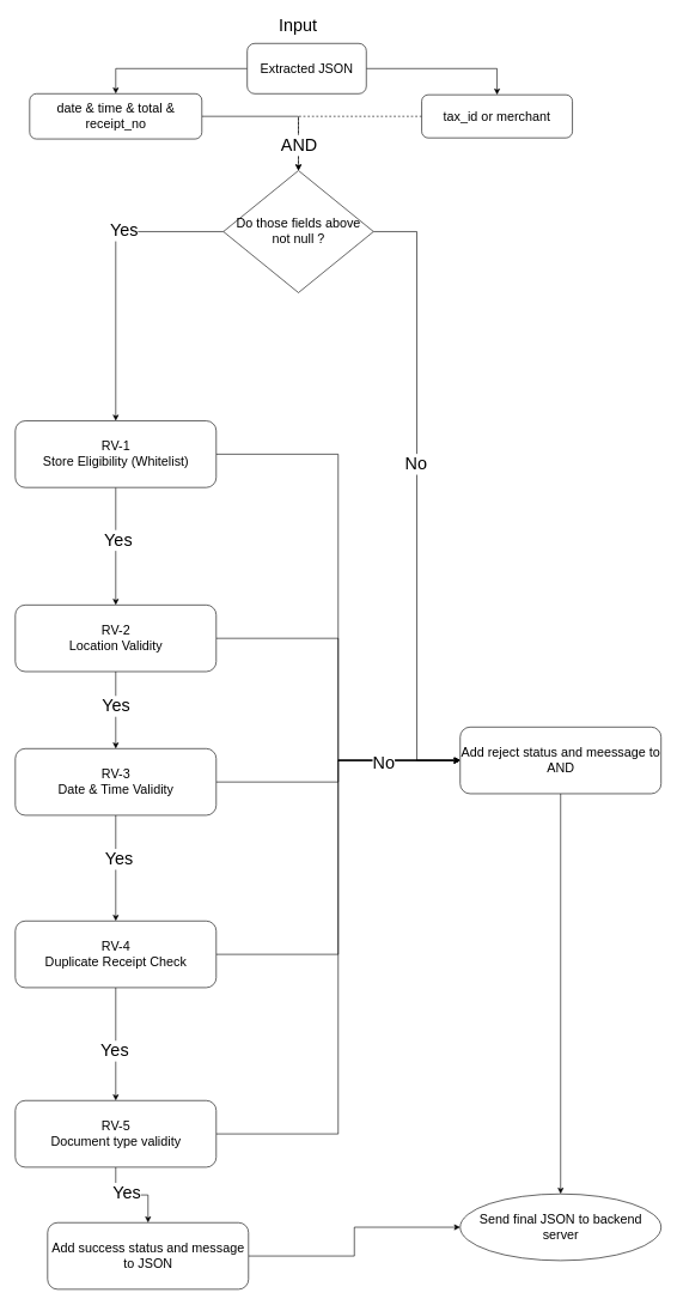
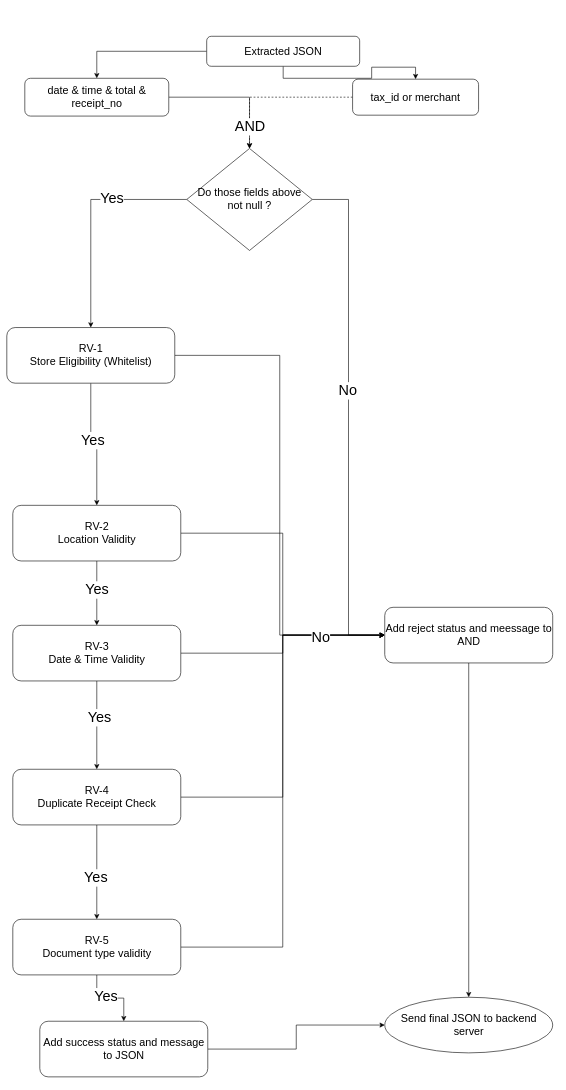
  <mxCell id="0" />
  <mxCell id="1" parent="0" />
  <mxCell id="2" style="edgeStyle=orthogonalEdgeStyle;rounded=0;orthogonalLoop=1;jettySize=auto;html=1;entryX=0.5;entryY=0;entryDx=0;entryDy=0;" edge="1" parent="1" source="4" target="20"><mxGeometry relative="1" as="geometry" /></mxCell>
  <mxCell id="3" style="edgeStyle=orthogonalEdgeStyle;rounded=0;orthogonalLoop=1;jettySize=auto;html=1;" edge="1" parent="1" source="4" target="23"><mxGeometry relative="1" as="geometry" /></mxCell>
- <mxCell id="4" value="&lt;font style=&quot;font-size: 18px;&quot;&gt;Extracted JSON&lt;/font&gt;" style="rounded=1;whiteSpace=wrap;html=1;fontSize=12;glass=0;strokeWidth=1;shadow=0;" parent="1" vertex="1"><mxGeometry x="343.8" y="60" width="166" height="70" as="geometry" /></mxCell>
+ <mxCell id="4" value="&lt;font style=&quot;font-size: 18px;&quot;&gt;Extracted JSON&lt;/font&gt;" style="rounded=1;whiteSpace=wrap;html=1;fontSize=12;glass=0;strokeWidth=1;shadow=0;" parent="1" vertex="1"><mxGeometry x="343.8" y="60" width="255" height="50" as="geometry" /></mxCell>
  <mxCell id="5" style="edgeStyle=orthogonalEdgeStyle;rounded=0;orthogonalLoop=1;jettySize=auto;html=1;entryX=0.5;entryY=0;entryDx=0;entryDy=0;exitX=0.5;exitY=1;exitDx=0;exitDy=0;" edge="1" parent="1" source="8" target="31"><mxGeometry relative="1" as="geometry" /></mxCell>
  <mxCell id="6" value="&lt;font style=&quot;font-size: 24px;&quot;&gt;Yes&lt;/font&gt;" style="edgeLabel;html=1;align=center;verticalAlign=middle;resizable=0;points=[];" vertex="1" connectable="0" parent="5"><mxGeometry x="-0.169" y="4" relative="1" as="geometry"><mxPoint as="offset" /></mxGeometry></mxCell>
  <mxCell id="7" style="edgeStyle=orthogonalEdgeStyle;rounded=0;orthogonalLoop=1;jettySize=auto;html=1;entryX=0;entryY=0.5;entryDx=0;entryDy=0;" edge="1" parent="1" source="8" target="41"><mxGeometry relative="1" as="geometry" /></mxCell>
  <mxCell id="8" value="&lt;font style=&quot;font-size: 18px;&quot;&gt;RV-3&lt;/font&gt;&lt;div&gt;&lt;span style=&quot;text-align: start;&quot; data-sheets-root=&quot;1&quot;&gt;&lt;font face=&quot;Helvetica&quot; style=&quot;font-size: 18px;&quot;&gt;Date &amp;amp; Time Validity&lt;/font&gt;&lt;/span&gt;&lt;/div&gt;" style="rounded=1;whiteSpace=wrap;html=1;fontSize=12;glass=0;strokeWidth=1;shadow=0;" parent="1" vertex="1"><mxGeometry x="20.6" y="1041.87" width="280" height="92.75" as="geometry" /></mxCell>
  <mxCell id="9" style="edgeStyle=orthogonalEdgeStyle;rounded=0;orthogonalLoop=1;jettySize=auto;html=1;entryX=0.5;entryY=0;entryDx=0;entryDy=0;exitX=0.5;exitY=1;exitDx=0;exitDy=0;" edge="1" parent="1" source="27" target="25"><mxGeometry relative="1" as="geometry"><mxPoint x="270.6" y="646.87" as="sourcePoint" /><mxPoint x="350.6" y="646.87" as="targetPoint" /></mxGeometry></mxCell>
  <mxCell id="10" value="&lt;font style=&quot;font-size: 24px;&quot;&gt;Yes&lt;/font&gt;" style="edgeLabel;html=1;align=center;verticalAlign=middle;resizable=0;points=[];" vertex="1" connectable="0" parent="9"><mxGeometry x="-0.106" y="3" relative="1" as="geometry"><mxPoint as="offset" /></mxGeometry></mxCell>
  <mxCell id="11" style="edgeStyle=orthogonalEdgeStyle;rounded=0;orthogonalLoop=1;jettySize=auto;html=1;entryX=0.5;entryY=0;entryDx=0;entryDy=0;exitX=0.5;exitY=1;exitDx=0;exitDy=0;" edge="1" parent="1" source="25" target="8"><mxGeometry relative="1" as="geometry"><mxPoint x="600.6" y="646.87" as="sourcePoint" /></mxGeometry></mxCell>
  <mxCell id="12" value="&lt;font style=&quot;font-size: 24px;&quot;&gt;Yes&lt;/font&gt;" style="edgeLabel;html=1;align=center;verticalAlign=middle;resizable=0;points=[];" vertex="1" connectable="0" parent="11"><mxGeometry x="-0.114" relative="1" as="geometry"><mxPoint as="offset" /></mxGeometry></mxCell>
- <mxCell id="13" value="&lt;font style=&quot;font-size: 24px;&quot;&gt;Input&lt;/font&gt;" style="text;html=1;align=center;verticalAlign=middle;whiteSpace=wrap;rounded=0;" parent="1" vertex="1"><mxGeometry x="385.2" y="20" width="60" height="30" as="geometry" /></mxCell>
  <mxCell id="14" style="edgeStyle=orthogonalEdgeStyle;rounded=0;orthogonalLoop=1;jettySize=auto;html=1;entryX=0.5;entryY=0;entryDx=0;entryDy=0;" parent="1" source="18" target="27" edge="1"><mxGeometry relative="1" as="geometry"><mxPoint x="415.2" y="495.5" as="targetPoint" /></mxGeometry></mxCell>
  <mxCell id="15" value="&lt;font style=&quot;font-size: 24px;&quot;&gt;Yes&lt;/font&gt;" style="edgeLabel;html=1;align=center;verticalAlign=middle;resizable=0;points=[];" parent="14" connectable="0" vertex="1"><mxGeometry x="-0.328" y="-1" relative="1" as="geometry"><mxPoint y="-1" as="offset" /></mxGeometry></mxCell>
  <mxCell id="16" value="" style="edgeStyle=orthogonalEdgeStyle;rounded=0;orthogonalLoop=1;jettySize=auto;html=1;entryX=0;entryY=0.5;entryDx=0;entryDy=0;" parent="1" source="18" target="41" edge="1"><mxGeometry relative="1" as="geometry"><mxPoint x="687.7" y="322" as="targetPoint" /></mxGeometry></mxCell>
  <mxCell id="17" value="&lt;font style=&quot;font-size: 24px;&quot;&gt;No&lt;/font&gt;" style="edgeLabel;html=1;align=center;verticalAlign=middle;resizable=0;points=[];" vertex="1" connectable="0" parent="16"><mxGeometry x="-0.105" y="-2" relative="1" as="geometry"><mxPoint as="offset" /></mxGeometry></mxCell>
- <mxCell id="18" value="&lt;font style=&quot;font-size: 18px;&quot;&gt;Do those fields above&lt;/font&gt;&lt;div&gt;&lt;font style=&quot;font-size: 18px;&quot;&gt;not null ?&lt;/font&gt;&lt;/div&gt;" style="rhombus;whiteSpace=wrap;html=1;" parent="1" vertex="1"><mxGeometry x="310.6" y="237" width="209.2" height="170" as="geometry" /></mxCell>
+ <mxCell id="18" value="&lt;font style=&quot;font-size: 18px;&quot;&gt;Do those fields above&lt;/font&gt;&lt;div&gt;&lt;font style=&quot;font-size: 18px;&quot;&gt;not null ?&lt;/font&gt;&lt;/div&gt;" style="rhombus;whiteSpace=wrap;html=1;" parent="1" vertex="1"><mxGeometry x="310.6" y="247" width="209.2" height="170" as="geometry" /></mxCell>
  <mxCell id="19" style="edgeStyle=orthogonalEdgeStyle;rounded=0;orthogonalLoop=1;jettySize=auto;html=1;" edge="1" parent="1" source="20" target="18"><mxGeometry relative="1" as="geometry" /></mxCell>
  <mxCell id="20" value="&lt;font style=&quot;font-size: 18px;&quot;&gt;date &amp;amp; time &amp;amp; total &amp;amp; receipt_no&lt;/font&gt;" style="rounded=1;whiteSpace=wrap;html=1;" parent="1" vertex="1"><mxGeometry x="40.6" y="130" width="240" height="63" as="geometry" /></mxCell>
  <mxCell id="21" style="edgeStyle=orthogonalEdgeStyle;rounded=0;orthogonalLoop=1;jettySize=auto;html=1;dashed=1;" edge="1" parent="1" source="23" target="18"><mxGeometry relative="1" as="geometry" /></mxCell>
  <mxCell id="22" value="&lt;font style=&quot;font-size: 24px;&quot;&gt;AND&lt;/font&gt;" style="edgeLabel;html=1;align=center;verticalAlign=middle;resizable=0;points=[];" vertex="1" connectable="0" parent="21"><mxGeometry x="0.718" relative="1" as="geometry"><mxPoint as="offset" /></mxGeometry></mxCell>
  <mxCell id="23" value="&lt;font style=&quot;font-size: 18px;&quot;&gt;tax_id or merchant&lt;/font&gt;" style="rounded=1;whiteSpace=wrap;html=1;" vertex="1" parent="1"><mxGeometry x="587" y="131.5" width="210" height="60" as="geometry" /></mxCell>
  <mxCell id="24" style="edgeStyle=orthogonalEdgeStyle;rounded=0;orthogonalLoop=1;jettySize=auto;html=1;entryX=0;entryY=0.5;entryDx=0;entryDy=0;" edge="1" parent="1" source="25" target="41"><mxGeometry relative="1" as="geometry" /></mxCell>
  <mxCell id="25" value="&lt;font style=&quot;font-size: 18px;&quot;&gt;RV-2&lt;/font&gt;&lt;div&gt;&lt;span style=&quot;text-align: start;&quot; data-sheets-root=&quot;1&quot;&gt;&lt;font style=&quot;font-size: 18px;&quot;&gt;Location Validity&lt;/font&gt;&lt;/span&gt;&lt;/div&gt;" style="rounded=1;whiteSpace=wrap;html=1;fontSize=12;glass=0;strokeWidth=1;shadow=0;" vertex="1" parent="1"><mxGeometry x="20.6" y="841.87" width="280" height="92.75" as="geometry" /></mxCell>
  <mxCell id="26" style="edgeStyle=orthogonalEdgeStyle;rounded=0;orthogonalLoop=1;jettySize=auto;html=1;entryX=0;entryY=0.5;entryDx=0;entryDy=0;" edge="1" parent="1" source="27" target="41"><mxGeometry relative="1" as="geometry" /></mxCell>
- <mxCell id="27" value="&lt;font style=&quot;font-size: 18px;&quot;&gt;RV-1&lt;/font&gt;&lt;div&gt;&lt;span style=&quot;text-align: start;&quot; data-sheets-root=&quot;1&quot;&gt;&lt;font style=&quot;font-size: 18px;&quot;&gt;Store Eligibility (Whitelist)&lt;/font&gt;&lt;/span&gt;&lt;/div&gt;" style="rounded=1;whiteSpace=wrap;html=1;fontSize=12;glass=0;strokeWidth=1;shadow=0;" vertex="1" parent="1"><mxGeometry x="20.6" y="585.5" width="280" height="92.75" as="geometry" /></mxCell>
+ <mxCell id="27" value="&lt;font style=&quot;font-size: 18px;&quot;&gt;RV-1&lt;/font&gt;&lt;div&gt;&lt;span style=&quot;text-align: start;&quot; data-sheets-root=&quot;1&quot;&gt;&lt;font style=&quot;font-size: 18px;&quot;&gt;Store Eligibility (Whitelist)&lt;/font&gt;&lt;/span&gt;&lt;/div&gt;" style="rounded=1;whiteSpace=wrap;html=1;fontSize=12;glass=0;strokeWidth=1;shadow=0;" vertex="1" parent="1"><mxGeometry x="10.6" y="545.5" width="280" height="92.75" as="geometry" /></mxCell>
  <mxCell id="28" style="edgeStyle=orthogonalEdgeStyle;rounded=0;orthogonalLoop=1;jettySize=auto;html=1;entryX=0.5;entryY=0;entryDx=0;entryDy=0;exitX=0.5;exitY=1;exitDx=0;exitDy=0;" edge="1" parent="1" source="31" target="36"><mxGeometry relative="1" as="geometry" /></mxCell>
  <mxCell id="29" value="&lt;font style=&quot;font-size: 24px;&quot;&gt;Yes&lt;/font&gt;" style="edgeLabel;html=1;align=center;verticalAlign=middle;resizable=0;points=[];" vertex="1" connectable="0" parent="28"><mxGeometry x="0.119" y="-2" relative="1" as="geometry"><mxPoint as="offset" /></mxGeometry></mxCell>
  <mxCell id="30" style="edgeStyle=orthogonalEdgeStyle;rounded=0;orthogonalLoop=1;jettySize=auto;html=1;entryX=0;entryY=0.5;entryDx=0;entryDy=0;" edge="1" parent="1" source="31" target="41"><mxGeometry relative="1" as="geometry" /></mxCell>
  <mxCell id="31" value="&lt;font style=&quot;font-size: 18px;&quot;&gt;RV-4&lt;/font&gt;&lt;div&gt;&lt;span style=&quot;text-align: start;&quot; data-sheets-root=&quot;1&quot;&gt;&lt;font face=&quot;Helvetica&quot; style=&quot;font-size: 18px;&quot;&gt;Duplicate Receipt Check&lt;/font&gt;&lt;/span&gt;&lt;/div&gt;" style="rounded=1;whiteSpace=wrap;html=1;fontSize=12;glass=0;strokeWidth=1;shadow=0;" vertex="1" parent="1"><mxGeometry x="20.6" y="1281.87" width="280" height="92.75" as="geometry" /></mxCell>
  <mxCell id="32" style="edgeStyle=orthogonalEdgeStyle;rounded=0;orthogonalLoop=1;jettySize=auto;html=1;entryX=0.5;entryY=0;entryDx=0;entryDy=0;" edge="1" parent="1" source="36" target="38"><mxGeometry relative="1" as="geometry" /></mxCell>
  <mxCell id="33" value="&lt;font style=&quot;font-size: 24px;&quot;&gt;Yes&lt;/font&gt;" style="edgeLabel;html=1;align=center;verticalAlign=middle;resizable=0;points=[];" vertex="1" connectable="0" parent="32"><mxGeometry x="-0.114" y="3" relative="1" as="geometry"><mxPoint as="offset" /></mxGeometry></mxCell>
  <mxCell id="34" style="edgeStyle=orthogonalEdgeStyle;rounded=0;orthogonalLoop=1;jettySize=auto;html=1;entryX=0;entryY=0.5;entryDx=0;entryDy=0;" edge="1" parent="1" source="36" target="41"><mxGeometry relative="1" as="geometry" /></mxCell>
  <mxCell id="35" value="&lt;font style=&quot;font-size: 24px;&quot;&gt;No&lt;/font&gt;" style="edgeLabel;html=1;align=center;verticalAlign=middle;resizable=0;points=[];" vertex="1" connectable="0" parent="34"><mxGeometry x="0.753" y="-3" relative="1" as="geometry"><mxPoint x="-1" as="offset" /></mxGeometry></mxCell>
  <mxCell id="36" value="&lt;font style=&quot;font-size: 18px;&quot;&gt;RV-5&lt;/font&gt;&lt;div&gt;&lt;span style=&quot;text-align: start;&quot; data-sheets-root=&quot;1&quot;&gt;&lt;font face=&quot;Helvetica&quot; style=&quot;font-size: 18px;&quot;&gt;Document type validity&lt;/font&gt;&lt;/span&gt;&lt;/div&gt;" style="rounded=1;whiteSpace=wrap;html=1;fontSize=12;glass=0;strokeWidth=1;shadow=0;" vertex="1" parent="1"><mxGeometry x="20.6" y="1531.87" width="280" height="92.75" as="geometry" /></mxCell>
  <mxCell id="37" style="edgeStyle=orthogonalEdgeStyle;rounded=0;orthogonalLoop=1;jettySize=auto;html=1;entryX=0;entryY=0.5;entryDx=0;entryDy=0;" edge="1" parent="1" source="38" target="39"><mxGeometry relative="1" as="geometry" /></mxCell>
  <mxCell id="38" value="&lt;span style=&quot;font-size: 18px;&quot;&gt;Add success status and message to JSON&lt;/span&gt;" style="rounded=1;whiteSpace=wrap;html=1;fontSize=12;glass=0;strokeWidth=1;shadow=0;" vertex="1" parent="1"><mxGeometry x="65.6" y="1701.87" width="280" height="92.75" as="geometry" /></mxCell>
  <mxCell id="39" value="&lt;span style=&quot;font-size: 18px;&quot;&gt;Send final JSON to backend server&lt;/span&gt;" style="ellipse;whiteSpace=wrap;html=1;fontSize=12;glass=0;strokeWidth=1;shadow=0;" vertex="1" parent="1"><mxGeometry x="640.6" y="1661.87" width="280" height="92.75" as="geometry" /></mxCell>
  <mxCell id="40" style="edgeStyle=orthogonalEdgeStyle;rounded=0;orthogonalLoop=1;jettySize=auto;html=1;entryX=0.5;entryY=0;entryDx=0;entryDy=0;" edge="1" parent="1" source="41" target="39"><mxGeometry relative="1" as="geometry" /></mxCell>
  <mxCell id="41" value="&lt;span style=&quot;font-size: 18px;&quot;&gt;Add reject status and meessage to AND&lt;/span&gt;" style="rounded=1;whiteSpace=wrap;html=1;fontSize=12;glass=0;strokeWidth=1;shadow=0;" vertex="1" parent="1"><mxGeometry x="640.6" y="1011.87" width="280" height="92.75" as="geometry" /></mxCell>
